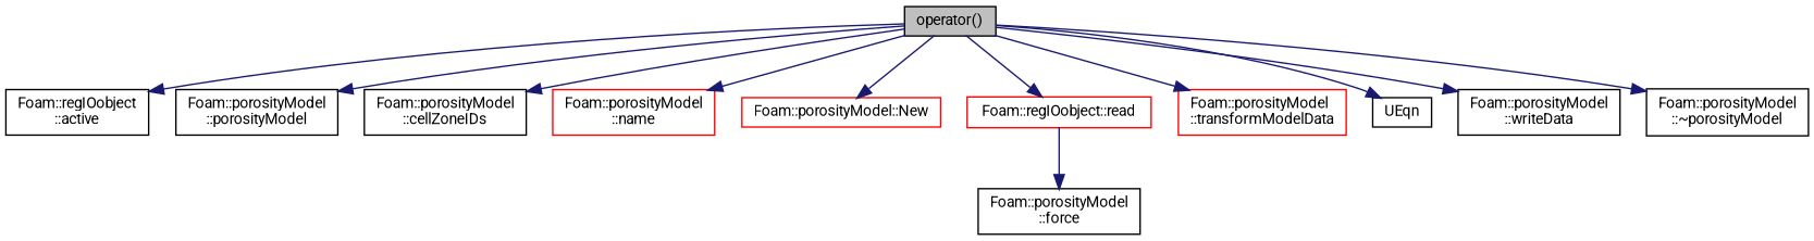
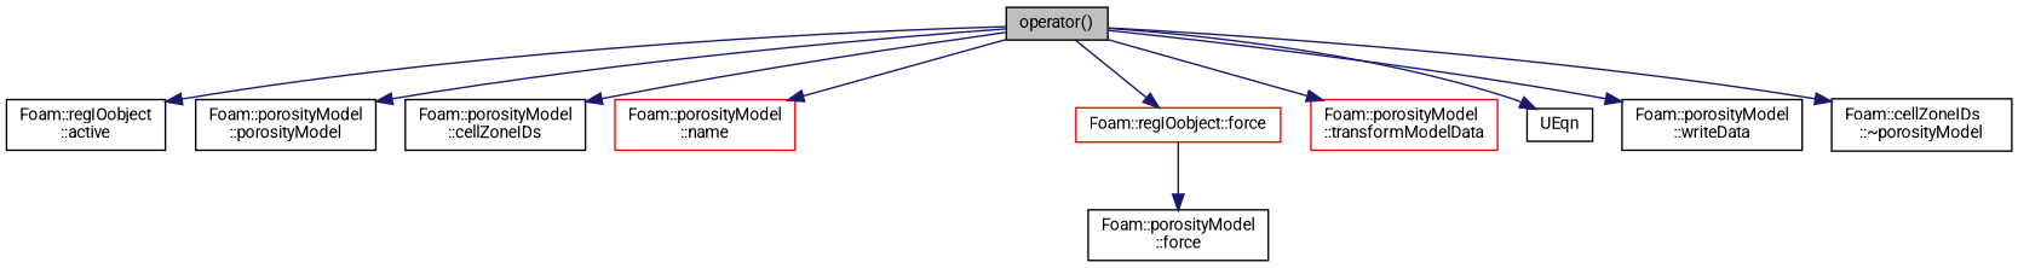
  digraph {
    fontname=Roboto
    rankdir=TB
    node [color=black fontname=Roboto fontsize=10 shape=record]
    edge [color=midnightblue fontname=Roboto fontsize=10 labelfontname=FreeSans labelfontsize=10 style=solid]
    n1 [fillcolor=grey75 fontcolor=black height=0.2 label="operator()" style=filled width=0.4]
    n2 [height=0.2 label="Foam::regIOobject\l::active" width=0.4]
    n3 [height=0.2 label="Foam::porosityModel\l::porosityModel" width=0.4]
    n4 [height=0.2 label="Foam::porosityModel\l::cellZoneIDs" width=0.4]
    n5 [color=red height=0.2 label="Foam::porosityModel\l::name" width=0.4]
-   n6 [color=red height=0.2 label="Foam::porosityModel::New" width=0.4]
-   n7 [color=red height=0.2 label="Foam::regIOobject::read" width=0.4]
+   n7 [color=red height=0.2 label="Foam::regIOobject::force" width=0.4]
    n8 [color=red height=0.2 label="Foam::porosityModel\l::transformModelData" width=0.4]
    n9 [height=0.2 label=UEqn width=0.4]
    n10 [height=0.2 label="Foam::porosityModel\l::writeData" width=0.4]
-   n11 [height=0.2 label="Foam::porosityModel\l::~porosityModel" width=0.4]
+   n11 [height=0.2 label="Foam::cellZoneIDs\l::~porosityModel" width=0.4]
    n12 [height=0.2 label="Foam::porosityModel\l::force" width=0.4]
    n1 -> n2
    n1 -> n3
    n1 -> n4
    n1 -> n5
-   n1 -> n6
    n1 -> n7
    n1 -> n8
    n1 -> n9
    n1 -> n10
    n1 -> n11
    n7 -> n12
  }
